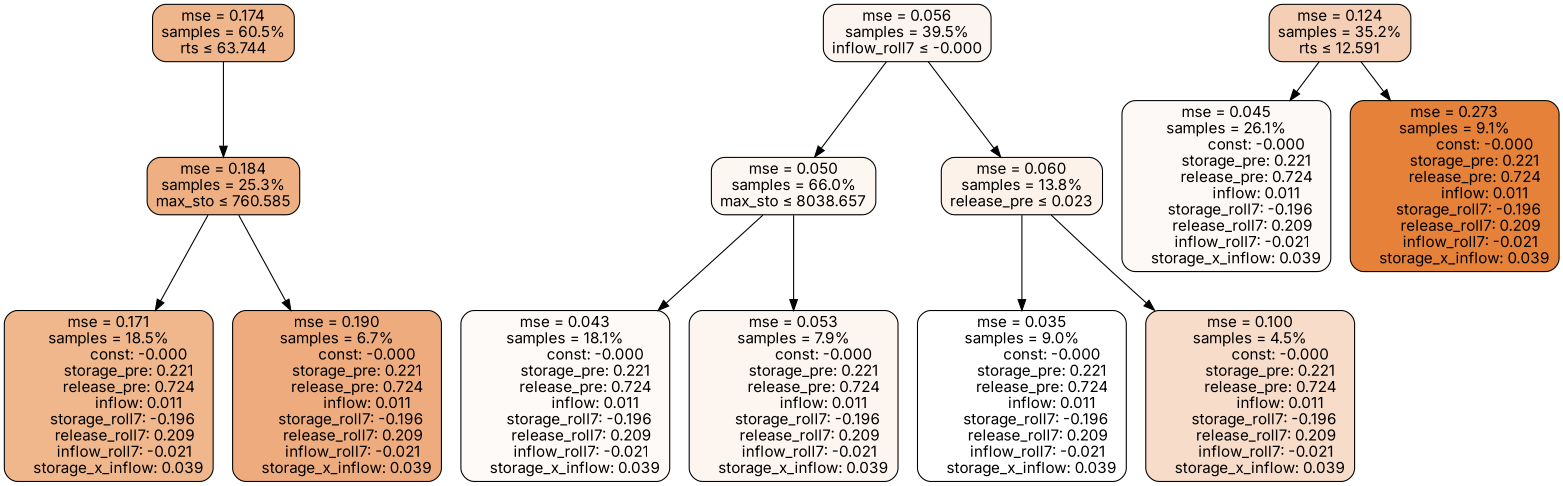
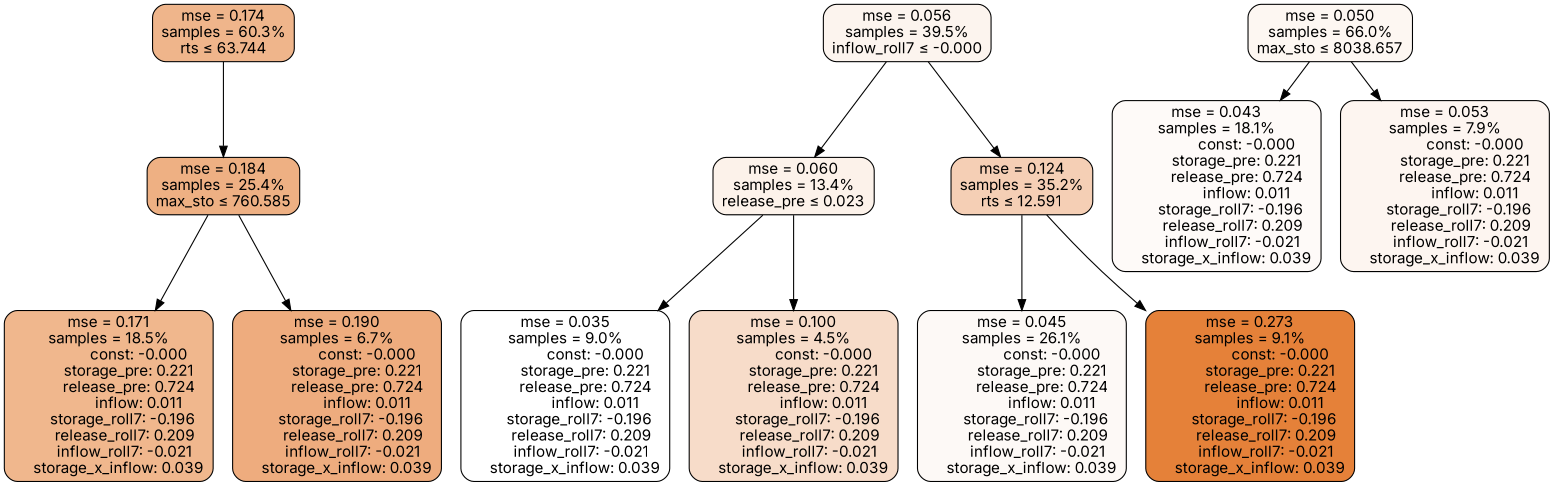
  digraph {
    fontname=Inter
    node [color=black fontname=Inter shape=rectangle style="filled, rounded"]
    edge [fontname=Inter]
-   n1 [fillcolor="#efb58b" label="mse = 0.174\nsamples = 60.5%\nrts &le; 63.744"]
-   n2 [fillcolor="#eeb083" label="mse = 0.184\nsamples = 25.3%\nmax_sto &le; 760.585"]
+   n1 [fillcolor="#efb58b" label="mse = 0.174\nsamples = 60.3%\nrts &le; 63.744"]
+   n2 [fillcolor="#eeb083" label="mse = 0.184\nsamples = 25.4%\nmax_sto &le; 760.585"]
    n3 [fillcolor="#fcf4ee" label="mse = 0.056\nsamples = 39.5%\ninflow_roll7 &le; -0.000"]
    n4 [fillcolor="#fdf7f2" label="mse = 0.050\nsamples = 66.0%\nmax_sto &le; 8038.657"]
-   n5 [fillcolor="#fcf2ea" label="mse = 0.060\nsamples = 13.8%\nrelease_pre &le; 0.023"]
+   n5 [fillcolor="#fcf2ea" label="mse = 0.060\nsamples = 13.4%\nrelease_pre &le; 0.023"]
    n6 [fillcolor="#f5cfb5" label="mse = 0.124\nsamples = 35.2%\nrts &le; 12.591"]
    n7 [fillcolor="#fdf9f6" label="mse = 0.045\nsamples = 26.1%\n               const: -0.000\n          storage_pre: 0.221\n          release_pre: 0.724\n               inflow: 0.011\n       storage_roll7: -0.196\n        release_roll7: 0.209\n        inflow_roll7: -0.021\n     storage_x_inflow: 0.039"]
    n8 [fillcolor="#e58139" label="mse = 0.273\nsamples = 9.1%\n               const: -0.000\n          storage_pre: 0.221\n          release_pre: 0.724\n               inflow: 0.011\n       storage_roll7: -0.196\n        release_roll7: 0.209\n        inflow_roll7: -0.021\n     storage_x_inflow: 0.039"]
    n9 [fillcolor="#f0b78d" label="mse = 0.171\nsamples = 18.5%\n               const: -0.000\n          storage_pre: 0.221\n          release_pre: 0.724\n               inflow: 0.011\n       storage_roll7: -0.196\n        release_roll7: 0.209\n        inflow_roll7: -0.021\n     storage_x_inflow: 0.039"]
    n10 [fillcolor="#eeac7e" label="mse = 0.190\nsamples = 6.7%\n               const: -0.000\n          storage_pre: 0.221\n          release_pre: 0.724\n               inflow: 0.011\n       storage_roll7: -0.196\n        release_roll7: 0.209\n        inflow_roll7: -0.021\n     storage_x_inflow: 0.039"]
    n11 [fillcolor="#fefaf8" label="mse = 0.043\nsamples = 18.1%\n               const: -0.000\n          storage_pre: 0.221\n          release_pre: 0.724\n               inflow: 0.011\n       storage_roll7: -0.196\n        release_roll7: 0.209\n        inflow_roll7: -0.021\n     storage_x_inflow: 0.039"]
    n12 [fillcolor="#fdf5f0" label="mse = 0.053\nsamples = 7.9%\n               const: -0.000\n          storage_pre: 0.221\n          release_pre: 0.724\n               inflow: 0.011\n       storage_roll7: -0.196\n        release_roll7: 0.209\n        inflow_roll7: -0.021\n     storage_x_inflow: 0.039"]
    n13 [fillcolor="#ffffff" label="mse = 0.035\nsamples = 9.0%\n               const: -0.000\n          storage_pre: 0.221\n          release_pre: 0.724\n               inflow: 0.011\n       storage_roll7: -0.196\n        release_roll7: 0.209\n        inflow_roll7: -0.021\n     storage_x_inflow: 0.039"]
    n14 [fillcolor="#f7dcc9" label="mse = 0.100\nsamples = 4.5%\n               const: -0.000\n          storage_pre: 0.221\n          release_pre: 0.724\n               inflow: 0.011\n       storage_roll7: -0.196\n        release_roll7: 0.209\n        inflow_roll7: -0.021\n     storage_x_inflow: 0.039"]
    n1 -> n2
    n2 -> n9
    n2 -> n10
-   n3 -> n4
+   n3 -> n6
    n3 -> n5
    n4 -> n11
    n4 -> n12
    n5 -> n13
    n5 -> n14
    n6 -> n7
    n6 -> n8
  }
